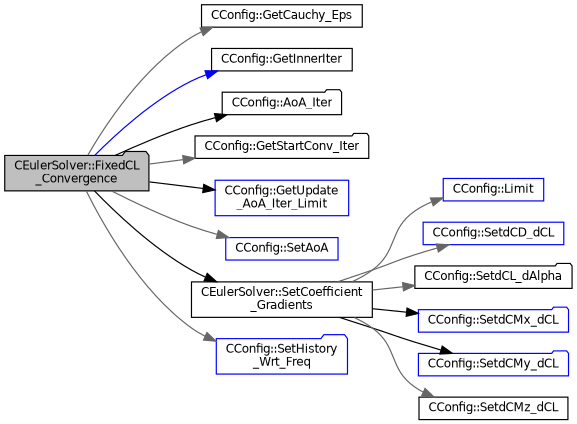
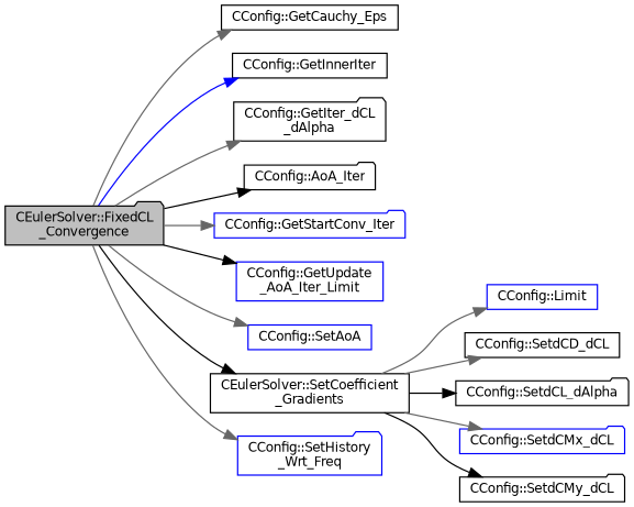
  digraph {
    rankdir=LR
    node [color=black fillcolor=white fontname=Helvetica fontsize=10 shape=folder style=filled]
    edge [color=gray40 fontname=Helvetica fontsize=10 labelfontname=Helvetica labelfontsize=10 style=solid]
    n1 [fillcolor=grey75 fontcolor=black height=0.2 label="CEulerSolver::FixedCL\l_Convergence" width=0.4]
    n2 [height=0.2 label="CConfig::GetCauchy_Eps" shape=box width=0.4]
    n3 [height=0.2 label="CConfig::GetInnerIter" shape=box width=0.4]
+   n4 [height=0.2 label="CConfig::GetIter_dCL\l_dAlpha" width=0.4]
    n5 [height=0.2 label="CConfig::AoA_Iter" width=0.4]
-   n6 [height=0.2 label="CConfig::GetStartConv_Iter" width=0.4]
+   n6 [color=blue height=0.2 label="CConfig::GetStartConv_Iter" width=0.4]
    n7 [color=blue height=0.2 label="CConfig::GetUpdate\l_AoA_Iter_Limit" shape=box width=0.4]
    n8 [color=blue height=0.2 label="CConfig::SetAoA" shape=box width=0.4]
    n9 [height=0.2 label="CEulerSolver::SetCoefficient\l_Gradients" shape=box width=0.4]
    n10 [color=blue height=0.2 label="CConfig::SetHistory\l_Wrt_Freq" width=0.4]
    n11 [color=blue height=0.2 label="CConfig::Limit" shape=box width=0.4]
-   n12 [color=blue height=0.2 label="CConfig::SetdCD_dCL" shape=box width=0.4]
+   n12 [height=0.2 label="CConfig::SetdCD_dCL" shape=box width=0.4]
    n13 [height=0.2 label="CConfig::SetdCL_dAlpha" width=0.4]
    n14 [color=blue height=0.2 label="CConfig::SetdCMx_dCL" width=0.4]
-   n15 [color=blue height=0.2 label="CConfig::SetdCMy_dCL" width=0.4]
-   n16 [height=0.2 label="CConfig::SetdCMz_dCL" shape=box width=0.4]
+   n15 [height=0.2 label="CConfig::SetdCMy_dCL" width=0.4]
    n1 -> n2
    n1 -> n3 [color=blue]
+   n1 -> n4
    n1 -> n5 [color=black]
    n1 -> n6
    n1 -> n7 [color=black]
    n1 -> n8
    n1 -> n9 [color=black]
    n1 -> n10
    n9 -> n11
    n9 -> n12
-   n9 -> n13
-   n9 -> n14 [color=black]
+   n9 -> n13 [color=black]
+   n9 -> n14
    n9 -> n15 [color=black]
-   n9 -> n16
  }
